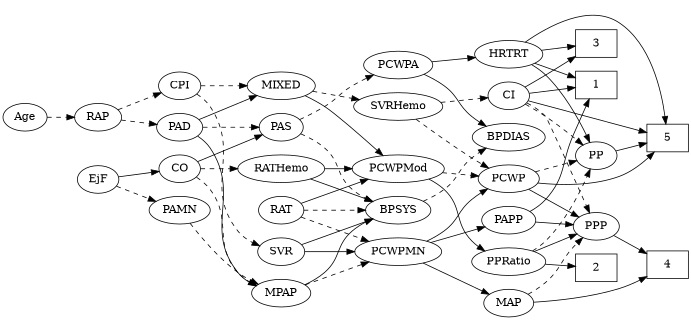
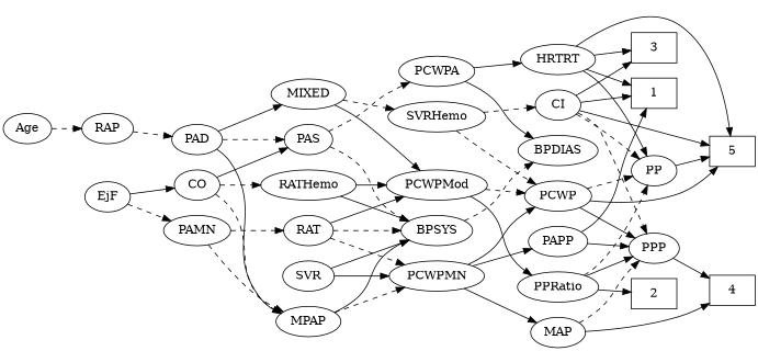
  strict digraph {
    rankdir=LR
    edge [style=solid]
    1 [height=0.5 shape=box width=0.75]
    2 [height=0.5 shape=box width=0.75]
    3 [height=0.5 shape=box width=0.75]
    4 [height=0.5 shape=box width=0.75]
    5 [height=0.5 shape=box width=0.75]
    Age [height=0.5 width=0.75]
    RAP [height=0.5 width=0.77632]
    EjF [height=0.5 width=0.75]
    CO [height=0.5 width=0.75]
    PAMN [height=0.5 width=1.011]
    PAD [height=0.5 width=0.79437]
-   CPI [height=0.5 width=0.75]
    MPAP [height=0.5 width=0.97491]
    PAS [height=0.5 width=0.75]
    RATHemo [height=0.5 width=1.3721]
    RAT [height=0.5 width=0.75827]
    MIXED [height=0.5 width=1.1193]
    SVR [height=0.5 width=0.77632]
    BPSYS [height=0.5 width=1.0471]
    PCWPMN [height=0.5 width=1.3902]
    PCWPA [height=0.5 width=1.1555]
    PCWPMod [height=0.5 width=1.4443]
    SVRHemo [height=0.5 width=1.3902]
    PPRatio [height=0.5 width=1.1013]
    PCWP [height=0.5 width=0.97491]
    CI [height=0.5 width=0.75]
    PPP [height=0.5 width=0.75]
    PP [height=0.5 width=0.75]
    BPDIAS [height=0.5 width=1.1735]
    MAP [height=0.5 width=0.84854]
    PAPP [height=0.5 width=0.88464]
    HRTRT [height=0.5 width=1.1013]
    Age -> RAP [style=dashed]
    RAP -> PAD [style=dashed]
-   RAP -> CPI [style=dashed]
    EjF -> CO
    EjF -> PAMN [style=dashed]
    CO -> MPAP [style=dashed]
    CO -> PAS
    CO -> RATHemo [style=dashed]
    PAMN -> MPAP [style=dashed]
+   PAMN -> RAT [style=dashed]
    PAD -> MPAP
    PAD -> PAS [style=dashed]
    PAD -> MIXED
-   CPI -> MIXED [style=dashed]
-   CPI -> SVR [style=dashed]
    MPAP -> BPSYS
    MPAP -> PCWPMN [style=dashed]
    PAS -> BPSYS [style=dashed]
    PAS -> PCWPA [style=dashed]
    RATHemo -> BPSYS
    RATHemo -> PCWPMod
    RAT -> BPSYS [style=dashed]
    RAT -> PCWPMN [style=dashed]
    RAT -> PCWPMod
    MIXED -> PCWPMod
    MIXED -> SVRHemo [style=dashed]
    SVR -> BPSYS
    SVR -> PCWPMN
    BPSYS -> BPDIAS [style=dashed]
    PCWPMN -> PCWP
    PCWPMN -> MAP
    PCWPMN -> PAPP
    PCWPA -> BPDIAS
    PCWPA -> HRTRT
    PCWPMod -> PPRatio
    PCWPMod -> PCWP [style=dashed]
    SVRHemo -> PCWP [style=dashed]
    SVRHemo -> CI [style=dashed]
    PPRatio -> 2
    PPRatio -> PPP
    PPRatio -> PP [style=dashed]
    PCWP -> 5
    PCWP -> PPP
    PCWP -> PP [style=dashed]
    CI -> 1
    CI -> 3
    CI -> 5
    CI -> PPP [style=dashed]
    CI -> PP [style=dashed]
    PPP -> 4
    PP -> 5
    MAP -> 4
    MAP -> PPP [style=dashed]
    PAPP -> 1
    PAPP -> PPP
    HRTRT -> 1
    HRTRT -> 3
    HRTRT -> 5
    HRTRT -> PP
  }
